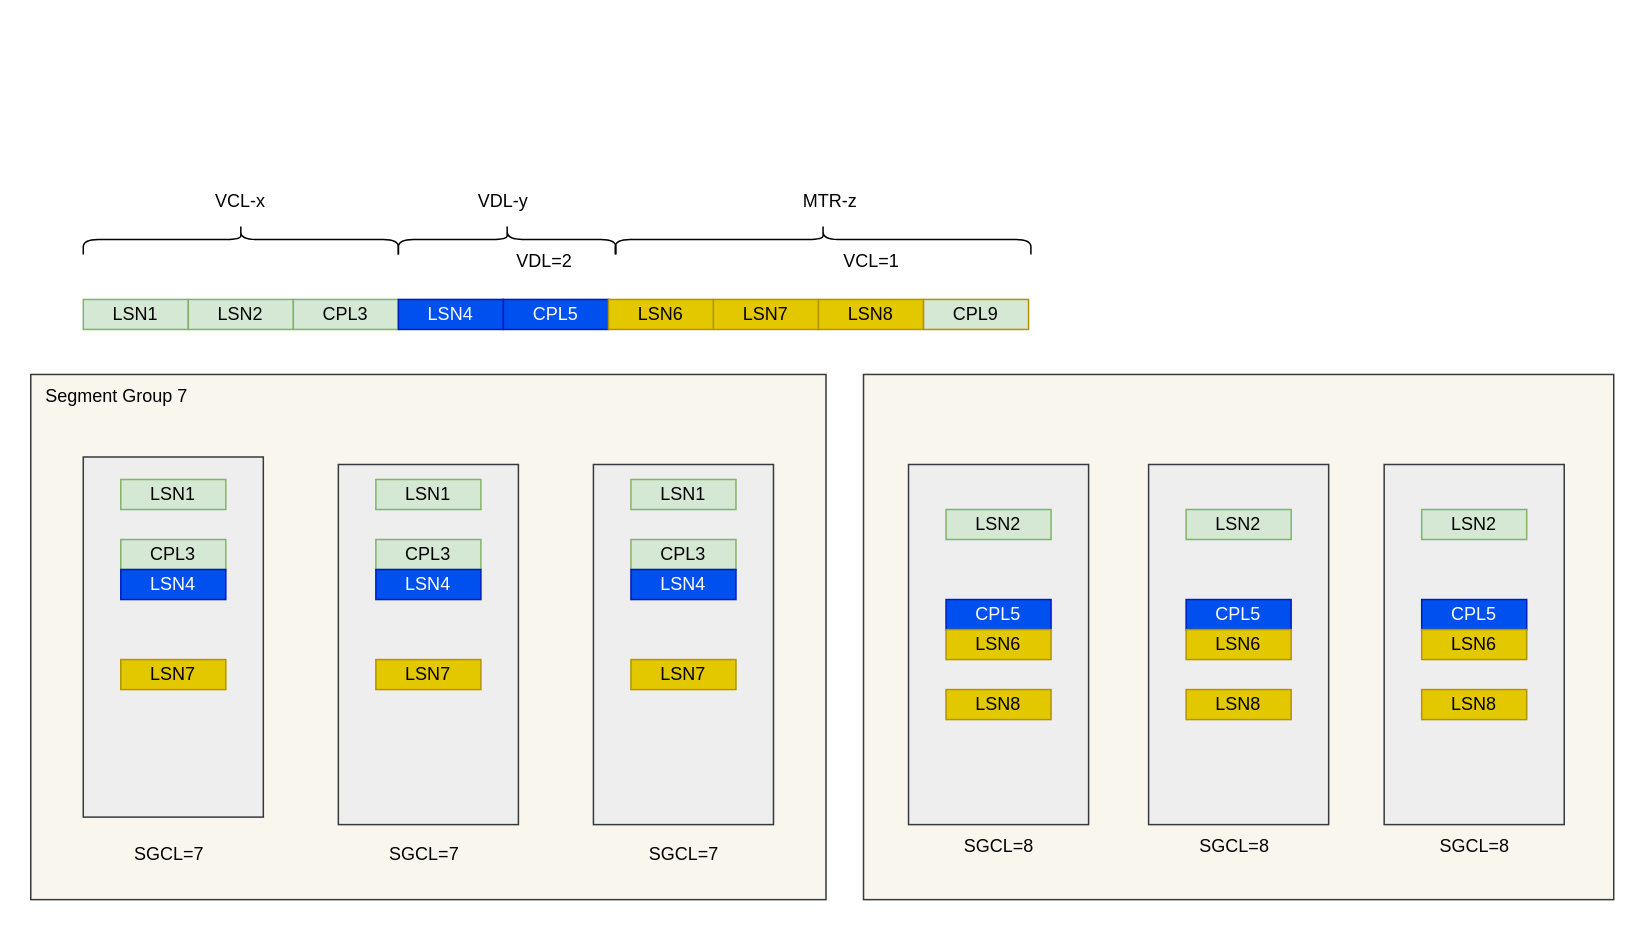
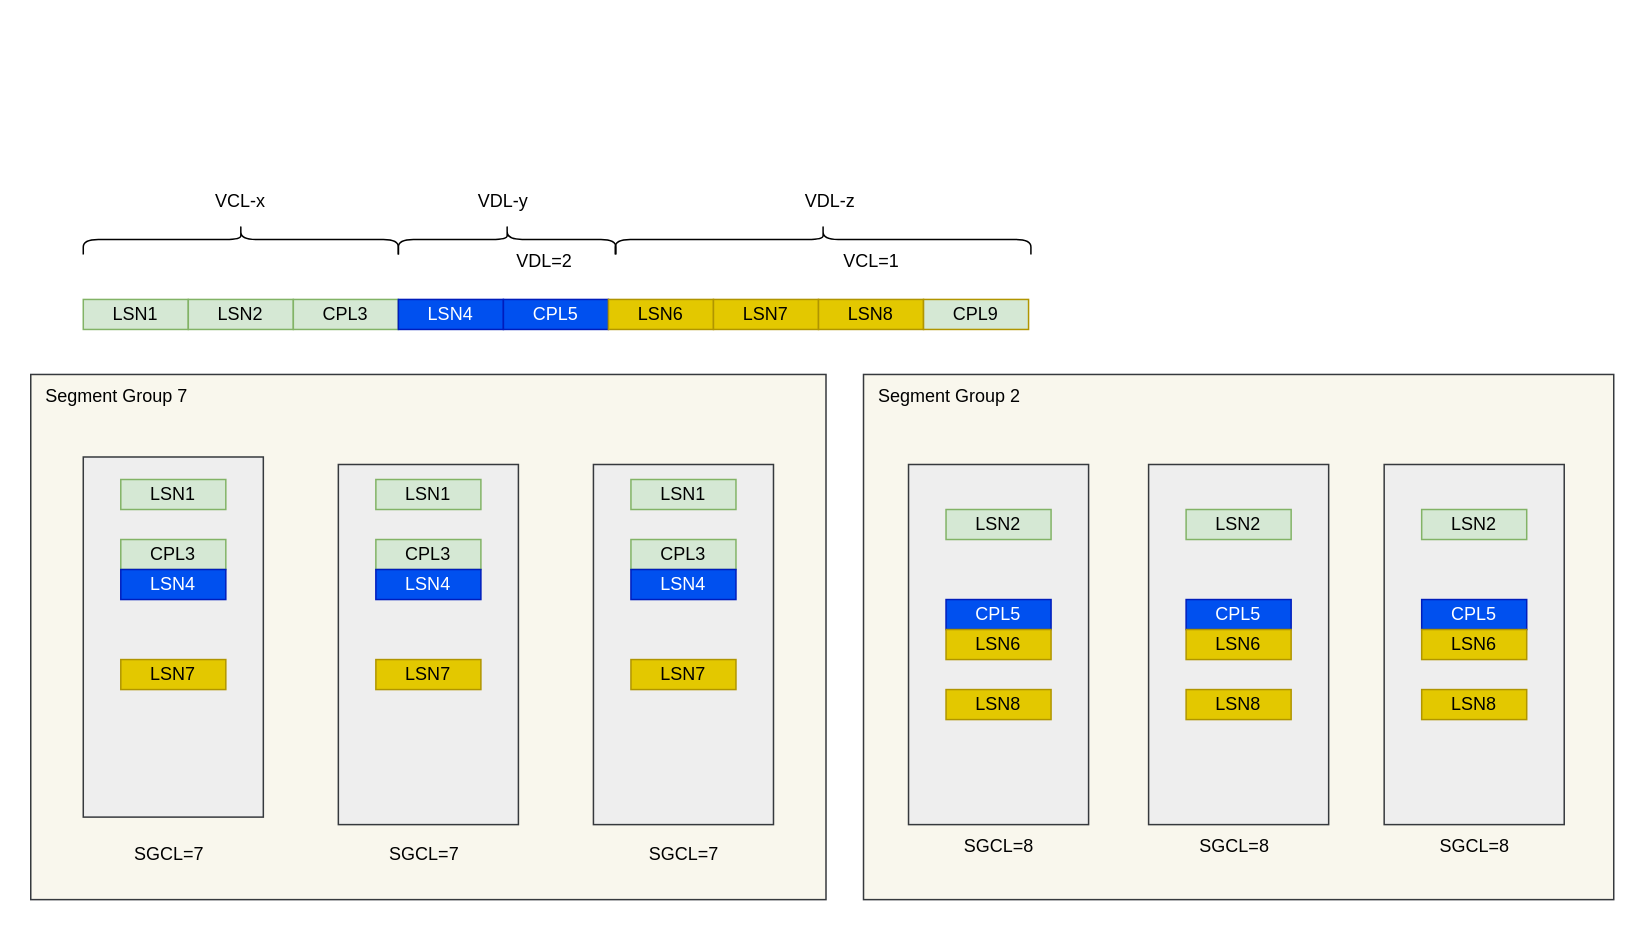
  <mxCell id="0" />
  <mxCell id="1" parent="0" />
  <mxCell id="2" value="" style="rounded=0;whiteSpace=wrap;html=1;fillColor=#f9f7ed;strokeColor=#36393d;" vertex="1" parent="1"><mxGeometry x="20" y="249" width="530" height="350" as="geometry" /></mxCell>
  <mxCell id="3" value="" style="rounded=0;whiteSpace=wrap;html=1;fillColor=#f9f7ed;strokeColor=#36393d;" vertex="1" parent="1"><mxGeometry x="575" y="249" width="500" height="350" as="geometry" /></mxCell>
  <mxCell id="4" value="" style="rounded=0;whiteSpace=wrap;html=1;fillColor=#eeeeee;strokeColor=#36393d;" vertex="1" parent="1"><mxGeometry x="55" y="304" width="120" height="240" as="geometry" /></mxCell>
  <mxCell id="5" value="" style="rounded=0;whiteSpace=wrap;html=1;fillColor=#eeeeee;strokeColor=#36393d;" vertex="1" parent="1"><mxGeometry x="225" y="309" width="120" height="240" as="geometry" /></mxCell>
  <mxCell id="6" value="" style="rounded=0;whiteSpace=wrap;html=1;fillColor=#eeeeee;strokeColor=#36393d;" vertex="1" parent="1"><mxGeometry x="395" y="309" width="120" height="240" as="geometry" /></mxCell>
  <mxCell id="7" value="" style="rounded=0;whiteSpace=wrap;html=1;fillColor=#eeeeee;strokeColor=#36393d;" vertex="1" parent="1"><mxGeometry x="605" y="309" width="120" height="240" as="geometry" /></mxCell>
  <mxCell id="8" value="" style="rounded=0;whiteSpace=wrap;html=1;fillColor=#eeeeee;strokeColor=#36393d;" vertex="1" parent="1"><mxGeometry x="765" y="309" width="120" height="240" as="geometry" /></mxCell>
  <mxCell id="9" value="" style="rounded=0;whiteSpace=wrap;html=1;fillColor=#eeeeee;strokeColor=#36393d;" vertex="1" parent="1"><mxGeometry x="922" y="309" width="120" height="240" as="geometry" /></mxCell>
  <mxCell id="10" value="LSN1" style="rounded=0;whiteSpace=wrap;html=1;fillColor=#d5e8d4;strokeColor=#82b366;" vertex="1" parent="1"><mxGeometry x="80" y="319" width="70" height="20" as="geometry" /></mxCell>
  <mxCell id="11" value="CPL3" style="rounded=0;whiteSpace=wrap;html=1;fillColor=#d5e8d4;strokeColor=#82b366;" vertex="1" parent="1"><mxGeometry x="80" y="359" width="70" height="20" as="geometry" /></mxCell>
  <mxCell id="12" value="LSN4" style="rounded=0;whiteSpace=wrap;html=1;fillColor=#0050ef;fontColor=#ffffff;strokeColor=#001DBC;" vertex="1" parent="1"><mxGeometry x="80" y="379" width="70" height="20" as="geometry" /></mxCell>
  <mxCell id="13" value="LSN7" style="rounded=0;whiteSpace=wrap;html=1;fillColor=#e3c800;fontColor=#000000;strokeColor=#B09500;" vertex="1" parent="1"><mxGeometry x="80" y="439" width="70" height="20" as="geometry" /></mxCell>
  <mxCell id="14" value="LSN1" style="rounded=0;whiteSpace=wrap;html=1;fillColor=#d5e8d4;strokeColor=#82b366;" vertex="1" parent="1"><mxGeometry x="250" y="319" width="70" height="20" as="geometry" /></mxCell>
  <mxCell id="15" value="CPL3" style="rounded=0;whiteSpace=wrap;html=1;fillColor=#d5e8d4;strokeColor=#82b366;" vertex="1" parent="1"><mxGeometry x="250" y="359" width="70" height="20" as="geometry" /></mxCell>
  <mxCell id="16" value="LSN4" style="rounded=0;whiteSpace=wrap;html=1;fillColor=#0050ef;fontColor=#ffffff;strokeColor=#001DBC;" vertex="1" parent="1"><mxGeometry x="250" y="379" width="70" height="20" as="geometry" /></mxCell>
  <mxCell id="17" value="LSN7" style="rounded=0;whiteSpace=wrap;html=1;fillColor=#e3c800;fontColor=#000000;strokeColor=#B09500;" vertex="1" parent="1"><mxGeometry x="250" y="439" width="70" height="20" as="geometry" /></mxCell>
  <mxCell id="18" value="LSN1" style="rounded=0;whiteSpace=wrap;html=1;fillColor=#d5e8d4;strokeColor=#82b366;" vertex="1" parent="1"><mxGeometry x="420" y="319" width="70" height="20" as="geometry" /></mxCell>
  <mxCell id="19" value="CPL3" style="rounded=0;whiteSpace=wrap;html=1;fillColor=#d5e8d4;strokeColor=#82b366;" vertex="1" parent="1"><mxGeometry x="420" y="359" width="70" height="20" as="geometry" /></mxCell>
  <mxCell id="20" value="LSN4" style="rounded=0;whiteSpace=wrap;html=1;fillColor=#0050ef;fontColor=#ffffff;strokeColor=#001DBC;" vertex="1" parent="1"><mxGeometry x="420" y="379" width="70" height="20" as="geometry" /></mxCell>
  <mxCell id="21" value="LSN7" style="rounded=0;whiteSpace=wrap;html=1;fillColor=#e3c800;fontColor=#000000;strokeColor=#B09500;" vertex="1" parent="1"><mxGeometry x="420" y="439" width="70" height="20" as="geometry" /></mxCell>
  <mxCell id="22" value="LSN2" style="rounded=0;whiteSpace=wrap;html=1;fillColor=#d5e8d4;strokeColor=#82b366;" vertex="1" parent="1"><mxGeometry x="630" y="339" width="70" height="20" as="geometry" /></mxCell>
  <mxCell id="23" value="CPL5" style="rounded=0;whiteSpace=wrap;html=1;fillColor=#0050ef;fontColor=#ffffff;strokeColor=#001DBC;" vertex="1" parent="1"><mxGeometry x="630" y="399" width="70" height="20" as="geometry" /></mxCell>
  <mxCell id="24" value="LSN6" style="rounded=0;whiteSpace=wrap;html=1;fillColor=#e3c800;fontColor=#000000;strokeColor=#B09500;" vertex="1" parent="1"><mxGeometry x="630" y="419" width="70" height="20" as="geometry" /></mxCell>
  <mxCell id="25" value="LSN2" style="rounded=0;whiteSpace=wrap;html=1;fillColor=#d5e8d4;strokeColor=#82b366;" vertex="1" parent="1"><mxGeometry x="790" y="339" width="70" height="20" as="geometry" /></mxCell>
  <mxCell id="26" value="CPL5" style="rounded=0;whiteSpace=wrap;html=1;fillColor=#0050ef;fontColor=#ffffff;strokeColor=#001DBC;" vertex="1" parent="1"><mxGeometry x="790" y="399" width="70" height="20" as="geometry" /></mxCell>
  <mxCell id="27" value="LSN6" style="rounded=0;whiteSpace=wrap;html=1;fillColor=#e3c800;fontColor=#000000;strokeColor=#B09500;" vertex="1" parent="1"><mxGeometry x="790" y="419" width="70" height="20" as="geometry" /></mxCell>
  <mxCell id="28" value="LSN2" style="rounded=0;whiteSpace=wrap;html=1;fillColor=#d5e8d4;strokeColor=#82b366;" vertex="1" parent="1"><mxGeometry x="947" y="339" width="70" height="20" as="geometry" /></mxCell>
  <mxCell id="29" value="CPL5" style="rounded=0;whiteSpace=wrap;html=1;fillColor=#0050ef;fontColor=#ffffff;strokeColor=#001DBC;" vertex="1" parent="1"><mxGeometry x="947" y="399" width="70" height="20" as="geometry" /></mxCell>
  <mxCell id="30" value="LSN6" style="rounded=0;whiteSpace=wrap;html=1;fillColor=#e3c800;fontColor=#000000;strokeColor=#B09500;" vertex="1" parent="1"><mxGeometry x="947" y="419" width="70" height="20" as="geometry" /></mxCell>
  <mxCell id="31" value="LSN1" style="rounded=0;whiteSpace=wrap;html=1;fillColor=#d5e8d4;strokeColor=#82b366;" vertex="1" parent="1"><mxGeometry x="55" y="199" width="70" height="20" as="geometry" /></mxCell>
  <mxCell id="32" value="LSN2" style="rounded=0;whiteSpace=wrap;html=1;fillColor=#d5e8d4;strokeColor=#82b366;" vertex="1" parent="1"><mxGeometry x="125" y="199" width="70" height="20" as="geometry" /></mxCell>
  <mxCell id="33" value="CPL3" style="rounded=0;whiteSpace=wrap;html=1;fillColor=#d5e8d4;strokeColor=#82b366;" vertex="1" parent="1"><mxGeometry x="195" y="199" width="70" height="20" as="geometry" /></mxCell>
  <mxCell id="34" value="LSN4" style="rounded=0;whiteSpace=wrap;html=1;fillColor=#0050ef;fontColor=#ffffff;strokeColor=#001DBC;" vertex="1" parent="1"><mxGeometry x="265" y="199" width="70" height="20" as="geometry" /></mxCell>
  <mxCell id="35" value="CPL5" style="rounded=0;whiteSpace=wrap;html=1;fillColor=#0050ef;fontColor=#ffffff;strokeColor=#001DBC;" vertex="1" parent="1"><mxGeometry x="335" y="199" width="70" height="20" as="geometry" /></mxCell>
  <mxCell id="36" value="LSN6" style="rounded=0;whiteSpace=wrap;html=1;fillColor=#e3c800;fontColor=#000000;strokeColor=#B09500;" vertex="1" parent="1"><mxGeometry x="405" y="199" width="70" height="20" as="geometry" /></mxCell>
  <mxCell id="37" value="LSN7" style="rounded=0;whiteSpace=wrap;html=1;fillColor=#e3c800;fontColor=#000000;strokeColor=#B09500;" vertex="1" parent="1"><mxGeometry x="475" y="199" width="70" height="20" as="geometry" /></mxCell>
  <mxCell id="38" value="LSN8" style="rounded=0;whiteSpace=wrap;html=1;fillColor=#e3c800;fontColor=#000000;strokeColor=#B09500;" vertex="1" parent="1"><mxGeometry x="545" y="199" width="70" height="20" as="geometry" /></mxCell>
  <mxCell id="39" value="Segment Group 7" style="text;html=1;strokeColor=none;fillColor=none;align=center;verticalAlign=middle;whiteSpace=wrap;rounded=0;" vertex="1" parent="1"><mxGeometry x="20" y="249" width="115" height="30" as="geometry" /></mxCell>
+ <mxCell id="40" value="Segment Group 2" style="text;html=1;strokeColor=none;fillColor=none;align=center;verticalAlign=middle;whiteSpace=wrap;rounded=0;" vertex="1" parent="1"><mxGeometry x="575" y="249" width="115" height="30" as="geometry" /></mxCell>
  <mxCell id="41" value="SGCL=7" style="text;html=1;strokeColor=none;fillColor=none;align=center;verticalAlign=middle;whiteSpace=wrap;rounded=0;" vertex="1" parent="1"><mxGeometry x="55" y="554" width="115" height="30" as="geometry" /></mxCell>
  <mxCell id="42" value="SGCL=7" style="text;html=1;strokeColor=none;fillColor=none;align=center;verticalAlign=middle;whiteSpace=wrap;rounded=0;" vertex="1" parent="1"><mxGeometry x="225" y="554" width="115" height="30" as="geometry" /></mxCell>
  <mxCell id="43" value="SGCL=7" style="text;html=1;strokeColor=none;fillColor=none;align=center;verticalAlign=middle;whiteSpace=wrap;rounded=0;" vertex="1" parent="1"><mxGeometry x="397.5" y="554" width="115" height="30" as="geometry" /></mxCell>
  <mxCell id="44" value="SGCL=8" style="text;html=1;strokeColor=none;fillColor=none;align=center;verticalAlign=middle;whiteSpace=wrap;rounded=0;" vertex="1" parent="1"><mxGeometry x="607.5" y="549" width="115" height="30" as="geometry" /></mxCell>
  <mxCell id="45" value="SGCL=8" style="text;html=1;strokeColor=none;fillColor=none;align=center;verticalAlign=middle;whiteSpace=wrap;rounded=0;" vertex="1" parent="1"><mxGeometry x="765" y="549" width="115" height="30" as="geometry" /></mxCell>
  <mxCell id="46" value="SGCL=8" style="text;html=1;strokeColor=none;fillColor=none;align=center;verticalAlign=middle;whiteSpace=wrap;rounded=0;" vertex="1" parent="1"><mxGeometry x="924.5" y="549" width="115" height="30" as="geometry" /></mxCell>
  <mxCell id="47" value="VCL=1" style="text;html=1;strokeColor=none;fillColor=none;align=center;verticalAlign=middle;whiteSpace=wrap;rounded=0;" vertex="1" parent="1"><mxGeometry x="522.5" y="159" width="115" height="30" as="geometry" /></mxCell>
  <mxCell id="48" value="VDL=2" style="text;html=1;strokeColor=none;fillColor=none;align=center;verticalAlign=middle;whiteSpace=wrap;rounded=0;" vertex="1" parent="1"><mxGeometry x="305" y="159" width="115" height="30" as="geometry" /></mxCell>
  <mxCell id="49" value="LSN8" style="rounded=0;whiteSpace=wrap;html=1;fillColor=#e3c800;fontColor=#000000;strokeColor=#B09500;" vertex="1" parent="1"><mxGeometry x="630" y="459" width="70" height="20" as="geometry" /></mxCell>
  <mxCell id="50" value="LSN8" style="rounded=0;whiteSpace=wrap;html=1;fillColor=#e3c800;fontColor=#000000;strokeColor=#B09500;" vertex="1" parent="1"><mxGeometry x="790" y="459" width="70" height="20" as="geometry" /></mxCell>
  <mxCell id="51" value="LSN8" style="rounded=0;whiteSpace=wrap;html=1;fillColor=#e3c800;fontColor=#000000;strokeColor=#B09500;" vertex="1" parent="1"><mxGeometry x="947" y="459" width="70" height="20" as="geometry" /></mxCell>
  <mxCell id="52" value="" style="shape=curlyBracket;whiteSpace=wrap;html=1;rounded=1;rotation=90;" vertex="1" parent="1"><mxGeometry x="150" y="54" width="20" height="210" as="geometry" /></mxCell>
  <mxCell id="53" value="" style="shape=curlyBracket;whiteSpace=wrap;html=1;rounded=1;rotation=90;" vertex="1" parent="1"><mxGeometry x="327.5" y="86.5" width="20" height="145" as="geometry" /></mxCell>
  <mxCell id="54" value="" style="shape=curlyBracket;whiteSpace=wrap;html=1;rounded=1;rotation=90;" vertex="1" parent="1"><mxGeometry x="538.06" y="20.49" width="20" height="277.03" as="geometry" /></mxCell>
  <mxCell id="55" value="CPL9" style="rounded=0;whiteSpace=wrap;html=1;fillColor=#d5e8d4;fontColor=#000000;strokeColor=#B09500;" vertex="1" parent="1"><mxGeometry x="615" y="199" width="70" height="20" as="geometry" /></mxCell>
  <mxCell id="56" value="VCL-x" style="text;html=1;strokeColor=none;fillColor=none;align=center;verticalAlign=middle;whiteSpace=wrap;rounded=0;" vertex="1" parent="1"><mxGeometry x="130" y="119" width="60" height="30" as="geometry" /></mxCell>
  <mxCell id="57" value="VDL-y" style="text;html=1;strokeColor=none;fillColor=none;align=center;verticalAlign=middle;whiteSpace=wrap;rounded=0;" vertex="1" parent="1"><mxGeometry x="305" y="119" width="60" height="30" as="geometry" /></mxCell>
- <mxCell id="58" value="MTR-z" style="text;html=1;strokeColor=none;fillColor=none;align=center;verticalAlign=middle;whiteSpace=wrap;rounded=0;" vertex="1" parent="1"><mxGeometry x="522.5" y="119" width="60" height="30" as="geometry" /></mxCell>
+ <mxCell id="58" value="VDL-z" style="text;html=1;strokeColor=none;fillColor=none;align=center;verticalAlign=middle;whiteSpace=wrap;rounded=0;" vertex="1" parent="1"><mxGeometry x="522.5" y="119" width="60" height="30" as="geometry" /></mxCell>
